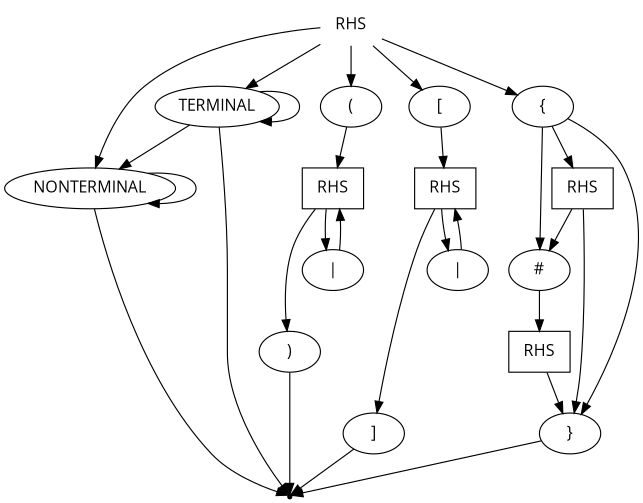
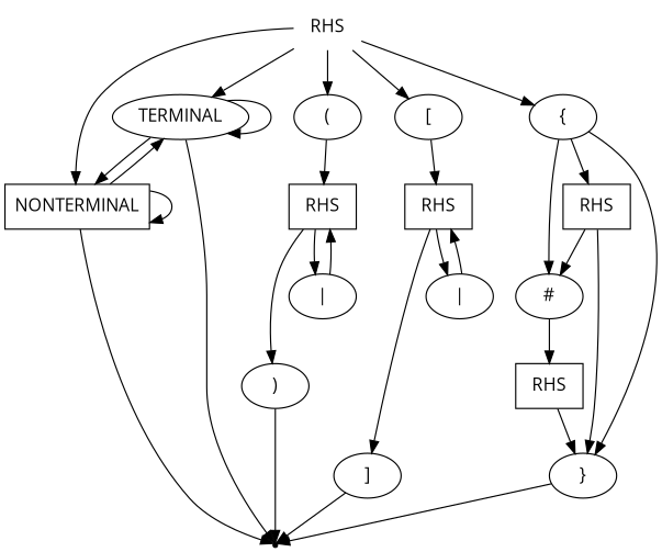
  digraph {
    fontname="Open Sans"
    node [fontname="Open Sans" shape=oval]
    edge [fontname="Open Sans"]
    n1 [label=RHS shape=plaintext]
    n2 [label=TERMINAL shape=ellipse]
-   n3 [label=NONTERMINAL shape=ellipse]
+   n3 [label=NONTERMINAL shape=box]
    n4 [label="("]
    n5 [label="["]
    n6 [label="{"]
    end [shape=point]
    n8 [label=RHS shape=box]
    n9 [label=RHS shape=box]
    n10 [label=RHS shape=box]
    n11 [label="#"]
    n12 [label="}"]
    n13 [label=")"]
    n14 [label="|"]
    n15 [label="]"]
    n16 [label="|"]
    n17 [label=RHS shape=box]
    n1 -> n2
    n1 -> n3
    n1 -> n4
    n1 -> n5
    n1 -> n6
    n2 -> n2
    n2 -> n3
    n2 -> end
+   n3 -> n2
    n3 -> n3
    n3 -> end
    n4 -> n8
    n5 -> n9
    n6 -> n10
    n6 -> n11
    n6 -> n12
    n8 -> n13
    n8 -> n14
    n9 -> n15
    n9 -> n16
    n10 -> n11
    n10 -> n12
    n11 -> n17
    n12 -> end
    n13 -> end
    n14 -> n8
    n15 -> end
    n16 -> n9
    n17 -> n12
  }
